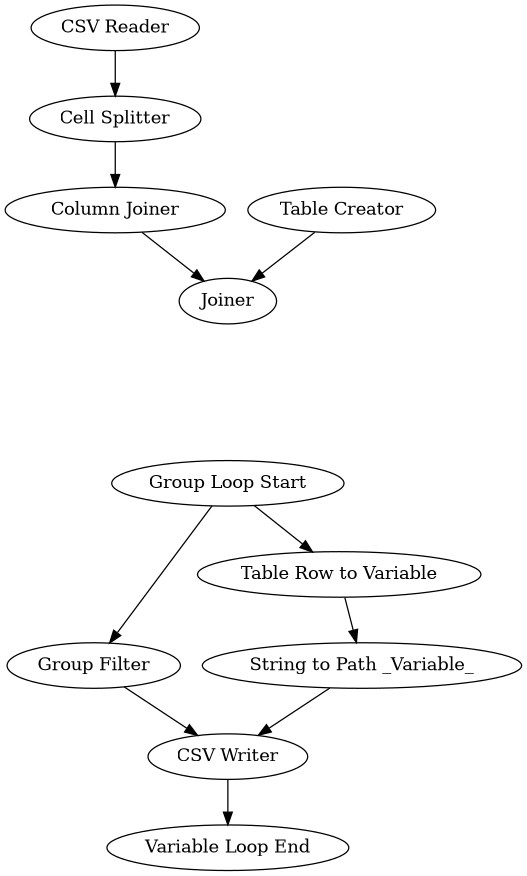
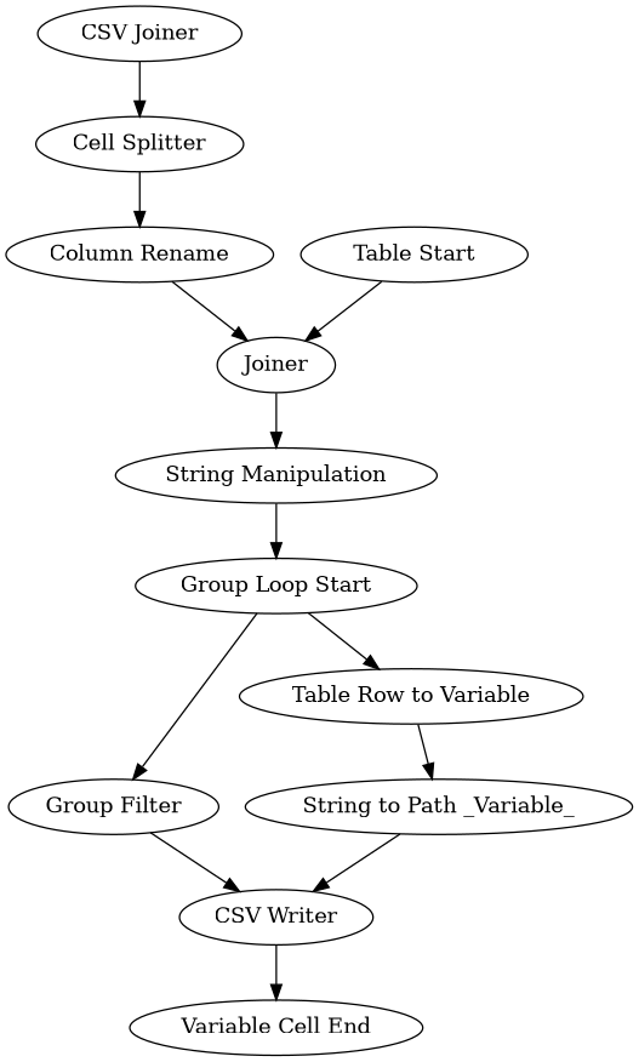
  digraph {
    rankdir=TB
    n1 [label="Group Filter"]
    n2 [label="CSV Writer"]
-   n3 [label="Variable Loop End"]
-   n4 [label="CSV Reader"]
+   n3 [label="Variable Cell End"]
+   n4 [label="CSV Joiner"]
    n5 [label="Cell Splitter"]
-   n6 [label="Column Joiner"]
+   n6 [label="Column Rename"]
    n7 [label=Joiner]
-   n8 [label="Table Creator"]
+   n8 [label="Table Start"]
+   n9 [label="String Manipulation"]
    n10 [label="Group Loop Start"]
    n11 [label="Table Row to Variable"]
    n12 [label="String to Path _Variable_"]
    n1 -> n2
    n2 -> n3
    n4 -> n5
    n5 -> n6
    n6 -> n7
+   n7 -> n9
    n8 -> n7
+   n9 -> n10
    n10 -> n1
    n10 -> n11
    n11 -> n12
    n12 -> n2
  }
